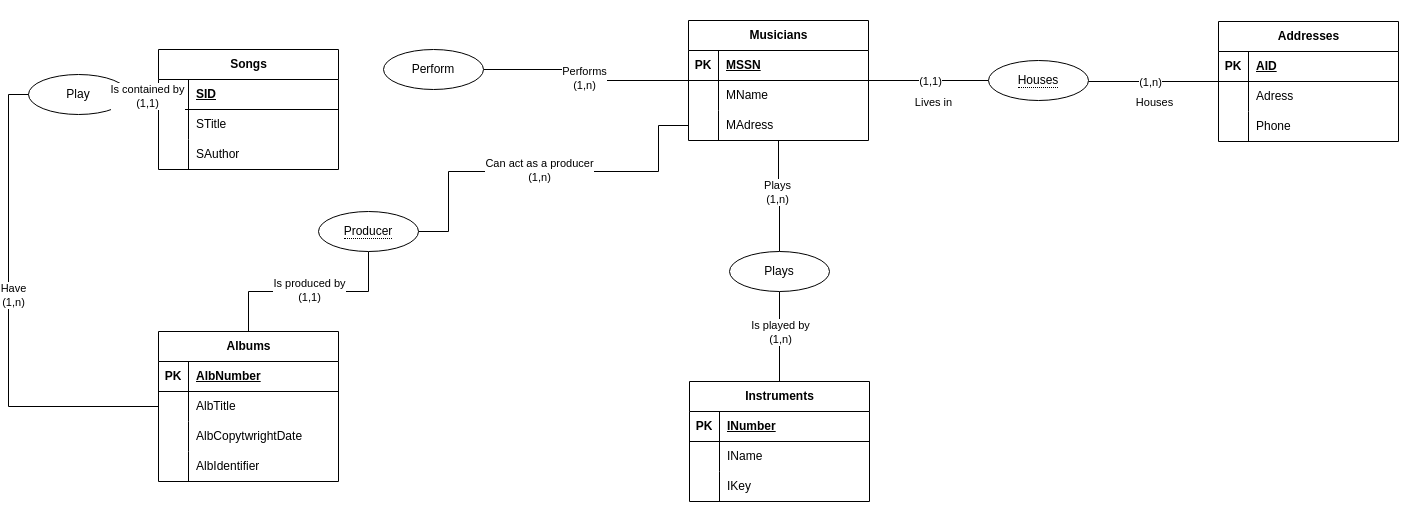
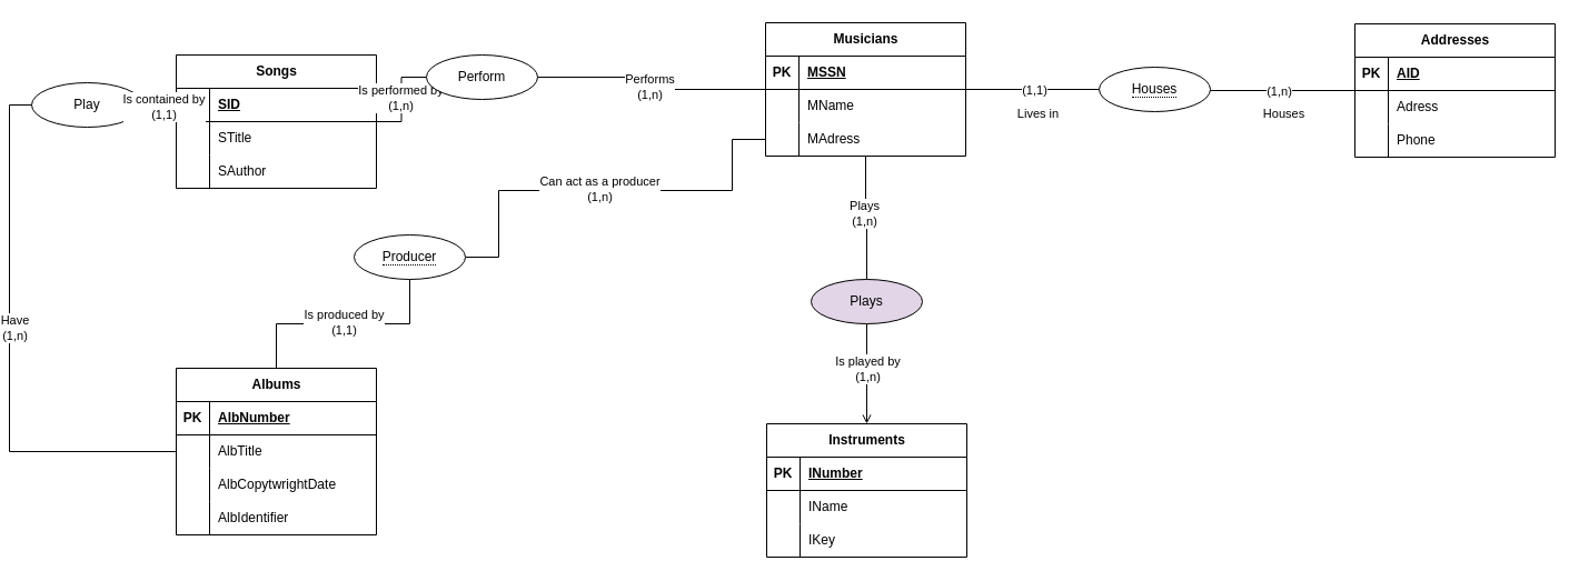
  <mxCell id="0" />
  <mxCell id="1" parent="0" />
  <mxCell id="2" style="edgeStyle=orthogonalEdgeStyle;rounded=0;orthogonalLoop=1;jettySize=auto;html=1;endArrow=none;endFill=0;entryX=0.5;entryY=0;entryDx=0;entryDy=0;" edge="1" parent="1" source="4" target="68"><mxGeometry relative="1" as="geometry"><mxPoint x="770" y="241" as="targetPoint" /></mxGeometry></mxCell>
  <mxCell id="3" value="Plays&lt;br&gt;(1,n)" style="edgeLabel;html=1;align=center;verticalAlign=middle;resizable=0;points=[];" vertex="1" connectable="0" parent="2"><mxGeometry x="-0.085" y="-2" relative="1" as="geometry"><mxPoint as="offset" /></mxGeometry></mxCell>
  <mxCell id="4" value="Musicians" style="shape=table;startSize=30;container=1;collapsible=1;childLayout=tableLayout;fixedRows=1;rowLines=0;fontStyle=1;align=center;resizeLast=1;html=1;" vertex="1" parent="1"><mxGeometry x="680" y="20" width="180" height="120" as="geometry" /></mxCell>
  <mxCell id="5" value="" style="shape=tableRow;horizontal=0;startSize=0;swimlaneHead=0;swimlaneBody=0;fillColor=none;collapsible=0;dropTarget=0;points=[[0,0.5],[1,0.5]];portConstraint=eastwest;top=0;left=0;right=0;bottom=1;" vertex="1" parent="4"><mxGeometry y="30" width="180" height="30" as="geometry" /></mxCell>
  <mxCell id="6" value="PK" style="shape=partialRectangle;connectable=0;fillColor=none;top=0;left=0;bottom=0;right=0;fontStyle=1;overflow=hidden;whiteSpace=wrap;html=1;" vertex="1" parent="5"><mxGeometry width="30" height="30" as="geometry"><mxRectangle width="30" height="30" as="alternateBounds" /></mxGeometry></mxCell>
  <mxCell id="7" value="MSSN" style="shape=partialRectangle;connectable=0;fillColor=none;top=0;left=0;bottom=0;right=0;align=left;spacingLeft=6;fontStyle=5;overflow=hidden;whiteSpace=wrap;html=1;" vertex="1" parent="5"><mxGeometry x="30" width="150" height="30" as="geometry"><mxRectangle width="150" height="30" as="alternateBounds" /></mxGeometry></mxCell>
  <mxCell id="8" value="" style="shape=tableRow;horizontal=0;startSize=0;swimlaneHead=0;swimlaneBody=0;fillColor=none;collapsible=0;dropTarget=0;points=[[0,0.5],[1,0.5]];portConstraint=eastwest;top=0;left=0;right=0;bottom=0;" vertex="1" parent="4"><mxGeometry y="60" width="180" height="30" as="geometry" /></mxCell>
  <mxCell id="9" value="" style="shape=partialRectangle;connectable=0;fillColor=none;top=0;left=0;bottom=0;right=0;editable=1;overflow=hidden;whiteSpace=wrap;html=1;" vertex="1" parent="8"><mxGeometry width="30" height="30" as="geometry"><mxRectangle width="30" height="30" as="alternateBounds" /></mxGeometry></mxCell>
  <mxCell id="10" value="MName" style="shape=partialRectangle;connectable=0;fillColor=none;top=0;left=0;bottom=0;right=0;align=left;spacingLeft=6;overflow=hidden;whiteSpace=wrap;html=1;" vertex="1" parent="8"><mxGeometry x="30" width="150" height="30" as="geometry"><mxRectangle width="150" height="30" as="alternateBounds" /></mxGeometry></mxCell>
  <mxCell id="11" value="" style="shape=tableRow;horizontal=0;startSize=0;swimlaneHead=0;swimlaneBody=0;fillColor=none;collapsible=0;dropTarget=0;points=[[0,0.5],[1,0.5]];portConstraint=eastwest;top=0;left=0;right=0;bottom=0;" vertex="1" parent="4"><mxGeometry y="90" width="180" height="30" as="geometry" /></mxCell>
  <mxCell id="12" value="" style="shape=partialRectangle;connectable=0;fillColor=none;top=0;left=0;bottom=0;right=0;editable=1;overflow=hidden;whiteSpace=wrap;html=1;" vertex="1" parent="11"><mxGeometry width="30" height="30" as="geometry"><mxRectangle width="30" height="30" as="alternateBounds" /></mxGeometry></mxCell>
  <mxCell id="13" value="MAdress" style="shape=partialRectangle;connectable=0;fillColor=none;top=0;left=0;bottom=0;right=0;align=left;spacingLeft=6;overflow=hidden;whiteSpace=wrap;html=1;" vertex="1" parent="11"><mxGeometry x="30" width="150" height="30" as="geometry"><mxRectangle width="150" height="30" as="alternateBounds" /></mxGeometry></mxCell>
  <mxCell id="14" value="Addresses" style="shape=table;startSize=30;container=1;collapsible=1;childLayout=tableLayout;fixedRows=1;rowLines=0;fontStyle=1;align=center;resizeLast=1;html=1;" vertex="1" parent="1"><mxGeometry x="1210" y="21" width="180" height="120" as="geometry" /></mxCell>
  <mxCell id="15" value="" style="shape=tableRow;horizontal=0;startSize=0;swimlaneHead=0;swimlaneBody=0;fillColor=none;collapsible=0;dropTarget=0;points=[[0,0.5],[1,0.5]];portConstraint=eastwest;top=0;left=0;right=0;bottom=1;" vertex="1" parent="14"><mxGeometry y="30" width="180" height="30" as="geometry" /></mxCell>
  <mxCell id="16" value="PK" style="shape=partialRectangle;connectable=0;fillColor=none;top=0;left=0;bottom=0;right=0;fontStyle=1;overflow=hidden;whiteSpace=wrap;html=1;" vertex="1" parent="15"><mxGeometry width="30" height="30" as="geometry"><mxRectangle width="30" height="30" as="alternateBounds" /></mxGeometry></mxCell>
  <mxCell id="17" value="AID" style="shape=partialRectangle;connectable=0;fillColor=none;top=0;left=0;bottom=0;right=0;align=left;spacingLeft=6;fontStyle=5;overflow=hidden;whiteSpace=wrap;html=1;" vertex="1" parent="15"><mxGeometry x="30" width="150" height="30" as="geometry"><mxRectangle width="150" height="30" as="alternateBounds" /></mxGeometry></mxCell>
  <mxCell id="18" value="" style="shape=tableRow;horizontal=0;startSize=0;swimlaneHead=0;swimlaneBody=0;fillColor=none;collapsible=0;dropTarget=0;points=[[0,0.5],[1,0.5]];portConstraint=eastwest;top=0;left=0;right=0;bottom=0;" vertex="1" parent="14"><mxGeometry y="60" width="180" height="30" as="geometry" /></mxCell>
  <mxCell id="19" value="" style="shape=partialRectangle;connectable=0;fillColor=none;top=0;left=0;bottom=0;right=0;editable=1;overflow=hidden;whiteSpace=wrap;html=1;" vertex="1" parent="18"><mxGeometry width="30" height="30" as="geometry"><mxRectangle width="30" height="30" as="alternateBounds" /></mxGeometry></mxCell>
  <mxCell id="20" value="Adress" style="shape=partialRectangle;connectable=0;fillColor=none;top=0;left=0;bottom=0;right=0;align=left;spacingLeft=6;overflow=hidden;whiteSpace=wrap;html=1;" vertex="1" parent="18"><mxGeometry x="30" width="150" height="30" as="geometry"><mxRectangle width="150" height="30" as="alternateBounds" /></mxGeometry></mxCell>
  <mxCell id="21" value="" style="shape=tableRow;horizontal=0;startSize=0;swimlaneHead=0;swimlaneBody=0;fillColor=none;collapsible=0;dropTarget=0;points=[[0,0.5],[1,0.5]];portConstraint=eastwest;top=0;left=0;right=0;bottom=0;" vertex="1" parent="14"><mxGeometry y="90" width="180" height="30" as="geometry" /></mxCell>
  <mxCell id="22" value="" style="shape=partialRectangle;connectable=0;fillColor=none;top=0;left=0;bottom=0;right=0;editable=1;overflow=hidden;whiteSpace=wrap;html=1;" vertex="1" parent="21"><mxGeometry width="30" height="30" as="geometry"><mxRectangle width="30" height="30" as="alternateBounds" /></mxGeometry></mxCell>
  <mxCell id="23" value="Phone" style="shape=partialRectangle;connectable=0;fillColor=none;top=0;left=0;bottom=0;right=0;align=left;spacingLeft=6;overflow=hidden;whiteSpace=wrap;html=1;" vertex="1" parent="21"><mxGeometry x="30" width="150" height="30" as="geometry"><mxRectangle width="150" height="30" as="alternateBounds" /></mxGeometry></mxCell>
  <mxCell id="24" value="Instruments" style="shape=table;startSize=30;container=1;collapsible=1;childLayout=tableLayout;fixedRows=1;rowLines=0;fontStyle=1;align=center;resizeLast=1;html=1;" vertex="1" parent="1"><mxGeometry x="681" y="381" width="180" height="120" as="geometry" /></mxCell>
  <mxCell id="25" value="" style="shape=tableRow;horizontal=0;startSize=0;swimlaneHead=0;swimlaneBody=0;fillColor=none;collapsible=0;dropTarget=0;points=[[0,0.5],[1,0.5]];portConstraint=eastwest;top=0;left=0;right=0;bottom=1;" vertex="1" parent="24"><mxGeometry y="30" width="180" height="30" as="geometry" /></mxCell>
  <mxCell id="26" value="PK" style="shape=partialRectangle;connectable=0;fillColor=none;top=0;left=0;bottom=0;right=0;fontStyle=1;overflow=hidden;whiteSpace=wrap;html=1;" vertex="1" parent="25"><mxGeometry width="30" height="30" as="geometry"><mxRectangle width="30" height="30" as="alternateBounds" /></mxGeometry></mxCell>
  <mxCell id="27" value="INumber" style="shape=partialRectangle;connectable=0;fillColor=none;top=0;left=0;bottom=0;right=0;align=left;spacingLeft=6;fontStyle=5;overflow=hidden;whiteSpace=wrap;html=1;" vertex="1" parent="25"><mxGeometry x="30" width="150" height="30" as="geometry"><mxRectangle width="150" height="30" as="alternateBounds" /></mxGeometry></mxCell>
  <mxCell id="28" value="" style="shape=tableRow;horizontal=0;startSize=0;swimlaneHead=0;swimlaneBody=0;fillColor=none;collapsible=0;dropTarget=0;points=[[0,0.5],[1,0.5]];portConstraint=eastwest;top=0;left=0;right=0;bottom=0;" vertex="1" parent="24"><mxGeometry y="60" width="180" height="30" as="geometry" /></mxCell>
  <mxCell id="29" value="" style="shape=partialRectangle;connectable=0;fillColor=none;top=0;left=0;bottom=0;right=0;editable=1;overflow=hidden;whiteSpace=wrap;html=1;" vertex="1" parent="28"><mxGeometry width="30" height="30" as="geometry"><mxRectangle width="30" height="30" as="alternateBounds" /></mxGeometry></mxCell>
  <mxCell id="30" value="IName" style="shape=partialRectangle;connectable=0;fillColor=none;top=0;left=0;bottom=0;right=0;align=left;spacingLeft=6;overflow=hidden;whiteSpace=wrap;html=1;" vertex="1" parent="28"><mxGeometry x="30" width="150" height="30" as="geometry"><mxRectangle width="150" height="30" as="alternateBounds" /></mxGeometry></mxCell>
  <mxCell id="31" value="" style="shape=tableRow;horizontal=0;startSize=0;swimlaneHead=0;swimlaneBody=0;fillColor=none;collapsible=0;dropTarget=0;points=[[0,0.5],[1,0.5]];portConstraint=eastwest;top=0;left=0;right=0;bottom=0;" vertex="1" parent="24"><mxGeometry y="90" width="180" height="30" as="geometry" /></mxCell>
  <mxCell id="32" value="" style="shape=partialRectangle;connectable=0;fillColor=none;top=0;left=0;bottom=0;right=0;editable=1;overflow=hidden;whiteSpace=wrap;html=1;" vertex="1" parent="31"><mxGeometry width="30" height="30" as="geometry"><mxRectangle width="30" height="30" as="alternateBounds" /></mxGeometry></mxCell>
  <mxCell id="33" value="IKey" style="shape=partialRectangle;connectable=0;fillColor=none;top=0;left=0;bottom=0;right=0;align=left;spacingLeft=6;overflow=hidden;whiteSpace=wrap;html=1;" vertex="1" parent="31"><mxGeometry x="30" width="150" height="30" as="geometry"><mxRectangle width="150" height="30" as="alternateBounds" /></mxGeometry></mxCell>
  <mxCell id="34" style="edgeStyle=orthogonalEdgeStyle;rounded=0;orthogonalLoop=1;jettySize=auto;html=1;endArrow=none;endFill=0;" edge="1" parent="1" source="81" target="11"><mxGeometry relative="1" as="geometry"><Array as="points"><mxPoint x="440" y="171" /><mxPoint x="650" y="171" /><mxPoint x="650" y="125" /></Array></mxGeometry></mxCell>
  <mxCell id="35" value="Can act as a producer&lt;br&gt;(1,n)" style="edgeLabel;html=1;align=center;verticalAlign=middle;resizable=0;points=[];" vertex="1" connectable="0" parent="34"><mxGeometry x="-0.043" y="2" relative="1" as="geometry"><mxPoint as="offset" /></mxGeometry></mxCell>
  <mxCell id="36" value="Albums" style="shape=table;startSize=30;container=1;collapsible=1;childLayout=tableLayout;fixedRows=1;rowLines=0;fontStyle=1;align=center;resizeLast=1;html=1;" vertex="1" parent="1"><mxGeometry x="150" y="331" width="180" height="150" as="geometry" /></mxCell>
  <mxCell id="37" value="" style="shape=tableRow;horizontal=0;startSize=0;swimlaneHead=0;swimlaneBody=0;fillColor=none;collapsible=0;dropTarget=0;points=[[0,0.5],[1,0.5]];portConstraint=eastwest;top=0;left=0;right=0;bottom=1;" vertex="1" parent="36"><mxGeometry y="30" width="180" height="30" as="geometry" /></mxCell>
  <mxCell id="38" value="PK" style="shape=partialRectangle;connectable=0;fillColor=none;top=0;left=0;bottom=0;right=0;fontStyle=1;overflow=hidden;whiteSpace=wrap;html=1;" vertex="1" parent="37"><mxGeometry width="30" height="30" as="geometry"><mxRectangle width="30" height="30" as="alternateBounds" /></mxGeometry></mxCell>
  <mxCell id="39" value="AlbNumber" style="shape=partialRectangle;connectable=0;fillColor=none;top=0;left=0;bottom=0;right=0;align=left;spacingLeft=6;fontStyle=5;overflow=hidden;whiteSpace=wrap;html=1;" vertex="1" parent="37"><mxGeometry x="30" width="150" height="30" as="geometry"><mxRectangle width="150" height="30" as="alternateBounds" /></mxGeometry></mxCell>
  <mxCell id="40" value="" style="shape=tableRow;horizontal=0;startSize=0;swimlaneHead=0;swimlaneBody=0;fillColor=none;collapsible=0;dropTarget=0;points=[[0,0.5],[1,0.5]];portConstraint=eastwest;top=0;left=0;right=0;bottom=0;" vertex="1" parent="36"><mxGeometry y="60" width="180" height="30" as="geometry" /></mxCell>
  <mxCell id="41" value="" style="shape=partialRectangle;connectable=0;fillColor=none;top=0;left=0;bottom=0;right=0;editable=1;overflow=hidden;whiteSpace=wrap;html=1;" vertex="1" parent="40"><mxGeometry width="30" height="30" as="geometry"><mxRectangle width="30" height="30" as="alternateBounds" /></mxGeometry></mxCell>
  <mxCell id="42" value="AlbTitle" style="shape=partialRectangle;connectable=0;fillColor=none;top=0;left=0;bottom=0;right=0;align=left;spacingLeft=6;overflow=hidden;whiteSpace=wrap;html=1;" vertex="1" parent="40"><mxGeometry x="30" width="150" height="30" as="geometry"><mxRectangle width="150" height="30" as="alternateBounds" /></mxGeometry></mxCell>
  <mxCell id="43" value="" style="shape=tableRow;horizontal=0;startSize=0;swimlaneHead=0;swimlaneBody=0;fillColor=none;collapsible=0;dropTarget=0;points=[[0,0.5],[1,0.5]];portConstraint=eastwest;top=0;left=0;right=0;bottom=0;" vertex="1" parent="36"><mxGeometry y="90" width="180" height="30" as="geometry" /></mxCell>
  <mxCell id="44" value="" style="shape=partialRectangle;connectable=0;fillColor=none;top=0;left=0;bottom=0;right=0;editable=1;overflow=hidden;whiteSpace=wrap;html=1;" vertex="1" parent="43"><mxGeometry width="30" height="30" as="geometry"><mxRectangle width="30" height="30" as="alternateBounds" /></mxGeometry></mxCell>
  <mxCell id="45" value="AlbCopytwrightDate" style="shape=partialRectangle;connectable=0;fillColor=none;top=0;left=0;bottom=0;right=0;align=left;spacingLeft=6;overflow=hidden;whiteSpace=wrap;html=1;" vertex="1" parent="43"><mxGeometry x="30" width="150" height="30" as="geometry"><mxRectangle width="150" height="30" as="alternateBounds" /></mxGeometry></mxCell>
  <mxCell id="46" value="" style="shape=tableRow;horizontal=0;startSize=0;swimlaneHead=0;swimlaneBody=0;fillColor=none;collapsible=0;dropTarget=0;points=[[0,0.5],[1,0.5]];portConstraint=eastwest;top=0;left=0;right=0;bottom=0;" vertex="1" parent="36"><mxGeometry y="120" width="180" height="30" as="geometry" /></mxCell>
  <mxCell id="47" value="" style="shape=partialRectangle;connectable=0;fillColor=none;top=0;left=0;bottom=0;right=0;editable=1;overflow=hidden;whiteSpace=wrap;html=1;" vertex="1" parent="46"><mxGeometry width="30" height="30" as="geometry"><mxRectangle width="30" height="30" as="alternateBounds" /></mxGeometry></mxCell>
  <mxCell id="48" value="AlbIdentifier" style="shape=partialRectangle;connectable=0;fillColor=none;top=0;left=0;bottom=0;right=0;align=left;spacingLeft=6;overflow=hidden;whiteSpace=wrap;html=1;" vertex="1" parent="46"><mxGeometry x="30" width="150" height="30" as="geometry"><mxRectangle width="150" height="30" as="alternateBounds" /></mxGeometry></mxCell>
  <mxCell id="49" value="Songs" style="shape=table;startSize=30;container=1;collapsible=1;childLayout=tableLayout;fixedRows=1;rowLines=0;fontStyle=1;align=center;resizeLast=1;html=1;" vertex="1" parent="1"><mxGeometry x="150" y="49" width="180" height="120" as="geometry" /></mxCell>
  <mxCell id="50" value="" style="shape=tableRow;horizontal=0;startSize=0;swimlaneHead=0;swimlaneBody=0;fillColor=none;collapsible=0;dropTarget=0;points=[[0,0.5],[1,0.5]];portConstraint=eastwest;top=0;left=0;right=0;bottom=1;" vertex="1" parent="49"><mxGeometry y="30" width="180" height="30" as="geometry" /></mxCell>
  <mxCell id="51" value="PK" style="shape=partialRectangle;connectable=0;fillColor=none;top=0;left=0;bottom=0;right=0;fontStyle=1;overflow=hidden;whiteSpace=wrap;html=1;" vertex="1" parent="50"><mxGeometry width="30" height="30" as="geometry"><mxRectangle width="30" height="30" as="alternateBounds" /></mxGeometry></mxCell>
  <mxCell id="52" value="SID" style="shape=partialRectangle;connectable=0;fillColor=none;top=0;left=0;bottom=0;right=0;align=left;spacingLeft=6;fontStyle=5;overflow=hidden;whiteSpace=wrap;html=1;" vertex="1" parent="50"><mxGeometry x="30" width="150" height="30" as="geometry"><mxRectangle width="150" height="30" as="alternateBounds" /></mxGeometry></mxCell>
  <mxCell id="53" value="" style="shape=tableRow;horizontal=0;startSize=0;swimlaneHead=0;swimlaneBody=0;fillColor=none;collapsible=0;dropTarget=0;points=[[0,0.5],[1,0.5]];portConstraint=eastwest;top=0;left=0;right=0;bottom=0;" vertex="1" parent="49"><mxGeometry y="60" width="180" height="30" as="geometry" /></mxCell>
  <mxCell id="54" value="" style="shape=partialRectangle;connectable=0;fillColor=none;top=0;left=0;bottom=0;right=0;editable=1;overflow=hidden;whiteSpace=wrap;html=1;" vertex="1" parent="53"><mxGeometry width="30" height="30" as="geometry"><mxRectangle width="30" height="30" as="alternateBounds" /></mxGeometry></mxCell>
  <mxCell id="55" value="STitle" style="shape=partialRectangle;connectable=0;fillColor=none;top=0;left=0;bottom=0;right=0;align=left;spacingLeft=6;overflow=hidden;whiteSpace=wrap;html=1;" vertex="1" parent="53"><mxGeometry x="30" width="150" height="30" as="geometry"><mxRectangle width="150" height="30" as="alternateBounds" /></mxGeometry></mxCell>
  <mxCell id="56" value="" style="shape=tableRow;horizontal=0;startSize=0;swimlaneHead=0;swimlaneBody=0;fillColor=none;collapsible=0;dropTarget=0;points=[[0,0.5],[1,0.5]];portConstraint=eastwest;top=0;left=0;right=0;bottom=0;" vertex="1" parent="49"><mxGeometry y="90" width="180" height="30" as="geometry" /></mxCell>
  <mxCell id="57" value="" style="shape=partialRectangle;connectable=0;fillColor=none;top=0;left=0;bottom=0;right=0;editable=1;overflow=hidden;whiteSpace=wrap;html=1;" vertex="1" parent="56"><mxGeometry width="30" height="30" as="geometry"><mxRectangle width="30" height="30" as="alternateBounds" /></mxGeometry></mxCell>
  <mxCell id="58" value="SAuthor" style="shape=partialRectangle;connectable=0;fillColor=none;top=0;left=0;bottom=0;right=0;align=left;spacingLeft=6;overflow=hidden;whiteSpace=wrap;html=1;" vertex="1" parent="56"><mxGeometry x="30" width="150" height="30" as="geometry"><mxRectangle width="150" height="30" as="alternateBounds" /></mxGeometry></mxCell>
  <mxCell id="59" style="edgeStyle=orthogonalEdgeStyle;rounded=0;orthogonalLoop=1;jettySize=auto;html=1;endArrow=none;endFill=0;exitX=1;exitY=0.525;exitDx=0;exitDy=0;exitPerimeter=0;" edge="1" parent="1" source="67" target="14"><mxGeometry relative="1" as="geometry"><mxPoint x="1090" y="81" as="sourcePoint" /></mxGeometry></mxCell>
  <mxCell id="60" value="(1,n)" style="edgeLabel;html=1;align=center;verticalAlign=middle;resizable=0;points=[];" vertex="1" connectable="0" parent="59"><mxGeometry x="-0.831" y="1" relative="1" as="geometry"><mxPoint x="50" y="1" as="offset" /></mxGeometry></mxCell>
  <mxCell id="61" value="Houses" style="edgeLabel;html=1;align=center;verticalAlign=middle;resizable=0;points=[];" vertex="1" connectable="0" parent="59"><mxGeometry x="0.006" y="2" relative="1" as="geometry"><mxPoint y="22" as="offset" /></mxGeometry></mxCell>
  <mxCell id="62" style="edgeStyle=orthogonalEdgeStyle;rounded=0;orthogonalLoop=1;jettySize=auto;html=1;exitX=0;exitY=0.5;exitDx=0;exitDy=0;endArrow=none;endFill=0;exitPerimeter=0;" edge="1" parent="1" source="67" target="4"><mxGeometry relative="1" as="geometry"><mxPoint x="970" y="81" as="sourcePoint" /></mxGeometry></mxCell>
  <mxCell id="63" value="(1,1)" style="edgeLabel;html=1;align=center;verticalAlign=middle;resizable=0;points=[];" vertex="1" connectable="0" parent="62"><mxGeometry x="0.8" y="1" relative="1" as="geometry"><mxPoint x="49" y="-1" as="offset" /></mxGeometry></mxCell>
  <mxCell id="64" value="Lives in" style="edgeLabel;html=1;align=center;verticalAlign=middle;resizable=0;points=[];" vertex="1" connectable="0" parent="62"><mxGeometry x="0.098" y="2" relative="1" as="geometry"><mxPoint x="10" y="19" as="offset" /></mxGeometry></mxCell>
- <mxCell id="65" style="edgeStyle=orthogonalEdgeStyle;rounded=0;orthogonalLoop=1;jettySize=auto;html=1;endArrow=none;endFill=0;exitX=0.5;exitY=1;exitDx=0;exitDy=0;" edge="1" parent="1" source="68" target="24"><mxGeometry relative="1" as="geometry"><mxPoint x="770.048" y="300.976" as="sourcePoint" /></mxGeometry></mxCell>
+ <mxCell id="65" style="edgeStyle=orthogonalEdgeStyle;rounded=0;orthogonalLoop=1;jettySize=auto;html=1;endArrow=open;endFill=0;exitX=0.5;exitY=1;exitDx=0;exitDy=0;" edge="1" parent="1" source="68" target="24"><mxGeometry relative="1" as="geometry"><mxPoint x="770.048" y="300.976" as="sourcePoint" /></mxGeometry></mxCell>
  <mxCell id="66" value="Is played by&lt;br&gt;(1,n)" style="edgeLabel;html=1;align=center;verticalAlign=middle;resizable=0;points=[];" vertex="1" connectable="0" parent="65"><mxGeometry x="-0.106" relative="1" as="geometry"><mxPoint as="offset" /></mxGeometry></mxCell>
  <mxCell id="67" value="&lt;span style=&quot;border-bottom: 1px dotted&quot;&gt;Houses&lt;/span&gt;" style="ellipse;whiteSpace=wrap;html=1;align=center;" vertex="1" parent="1"><mxGeometry x="980" y="60" width="100" height="40" as="geometry" /></mxCell>
- <mxCell id="68" value="Plays" style="ellipse;whiteSpace=wrap;html=1;align=center;" vertex="1" parent="1"><mxGeometry x="721" y="251" width="100" height="40" as="geometry" /></mxCell>
+ <mxCell id="68" value="Plays" style="ellipse;whiteSpace=wrap;html=1;align=center;fillColor=#e1d5e7;" vertex="1" parent="1"><mxGeometry x="721" y="251" width="100" height="40" as="geometry" /></mxCell>
  <mxCell id="69" value="Play" style="ellipse;whiteSpace=wrap;html=1;align=center;" vertex="1" parent="1"><mxGeometry x="20" y="74" width="100" height="40" as="geometry" /></mxCell>
  <mxCell id="70" style="edgeStyle=orthogonalEdgeStyle;rounded=0;orthogonalLoop=1;jettySize=auto;html=1;entryX=0;entryY=0.5;entryDx=0;entryDy=0;endArrow=none;endFill=0;" edge="1" parent="1" source="40" target="69"><mxGeometry relative="1" as="geometry" /></mxCell>
  <mxCell id="71" value="Have&lt;br&gt;(1,n)" style="edgeLabel;html=1;align=center;verticalAlign=middle;resizable=0;points=[];" vertex="1" connectable="0" parent="70"><mxGeometry x="0.087" y="-4" relative="1" as="geometry"><mxPoint as="offset" /></mxGeometry></mxCell>
  <mxCell id="72" style="edgeStyle=orthogonalEdgeStyle;rounded=0;orthogonalLoop=1;jettySize=auto;html=1;exitX=0;exitY=0.5;exitDx=0;exitDy=0;endArrow=none;endFill=0;" edge="1" parent="1" source="50" target="69"><mxGeometry relative="1" as="geometry" /></mxCell>
  <mxCell id="73" value="Is contained by&lt;br&gt;(1,1)" style="edgeLabel;html=1;align=center;verticalAlign=middle;resizable=0;points=[];" vertex="1" connectable="0" parent="72"><mxGeometry x="0.109" y="-1" relative="1" as="geometry"><mxPoint as="offset" /></mxGeometry></mxCell>
  <mxCell id="74" style="edgeStyle=orthogonalEdgeStyle;rounded=0;orthogonalLoop=1;jettySize=auto;html=1;endArrow=none;endFill=0;" edge="1" parent="1" source="78" target="4"><mxGeometry relative="1" as="geometry" /></mxCell>
  <mxCell id="75" value="Performs&lt;br&gt;(1,n)" style="edgeLabel;html=1;align=center;verticalAlign=middle;resizable=0;points=[];" vertex="1" connectable="0" parent="74"><mxGeometry x="0.03" y="-2" relative="1" as="geometry"><mxPoint as="offset" /></mxGeometry></mxCell>
+ <mxCell id="76" style="edgeStyle=orthogonalEdgeStyle;rounded=0;orthogonalLoop=1;jettySize=auto;html=1;endArrow=none;endFill=0;" edge="1" parent="1" source="78" target="49"><mxGeometry relative="1" as="geometry" /></mxCell>
+ <mxCell id="77" value="Is performed by&lt;br&gt;(1,n)" style="edgeLabel;html=1;align=center;verticalAlign=middle;resizable=0;points=[];" vertex="1" connectable="0" parent="76"><mxGeometry x="-0.04" y="-1" relative="1" as="geometry"><mxPoint as="offset" /></mxGeometry></mxCell>
  <mxCell id="78" value="Perform" style="ellipse;whiteSpace=wrap;html=1;align=center;" vertex="1" parent="1"><mxGeometry x="375" y="49" width="100" height="40" as="geometry" /></mxCell>
  <mxCell id="79" style="edgeStyle=orthogonalEdgeStyle;rounded=0;orthogonalLoop=1;jettySize=auto;html=1;exitX=0.5;exitY=1;exitDx=0;exitDy=0;endArrow=none;endFill=0;" edge="1" parent="1" source="81" target="36"><mxGeometry relative="1" as="geometry" /></mxCell>
  <mxCell id="80" value="Is produced by&lt;br&gt;(1,1)" style="edgeLabel;html=1;align=center;verticalAlign=middle;resizable=0;points=[];" vertex="1" connectable="0" parent="79"><mxGeometry x="-0.003" y="-2" relative="1" as="geometry"><mxPoint as="offset" /></mxGeometry></mxCell>
  <mxCell id="81" value="&lt;span style=&quot;border-bottom: 1px dotted&quot;&gt;Producer&lt;/span&gt;" style="ellipse;whiteSpace=wrap;html=1;align=center;" vertex="1" parent="1"><mxGeometry x="310" y="211" width="100" height="40" as="geometry" /></mxCell>
